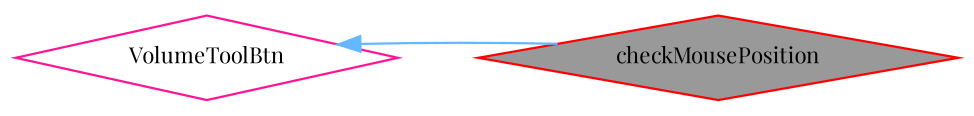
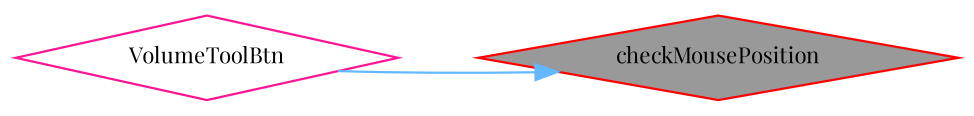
  digraph {
    rankdir=RL
    fontname="Playfair Display"
    node [fontname="Playfair Display" fontsize=10 shape=diamond style=filled]
    n1 [color=red fillcolor=grey60 fontcolor=black height=0.2 label=checkMousePosition width=0.4]
    n2 [color=deeppink fillcolor=white height=0.2 label=VolumeToolBtn width=0.4]
-   n2 -> n1 [color=steelblue1 dir=back fontname="Playfair Display" fontsize=10 labelfontname=Helvetica labelfontsize=10 style=solid]
+   n1 -> n2 [color=steelblue1 dir=back fontname="Playfair Display" fontsize=10 labelfontname=Helvetica labelfontsize=10 style=solid]
  }
